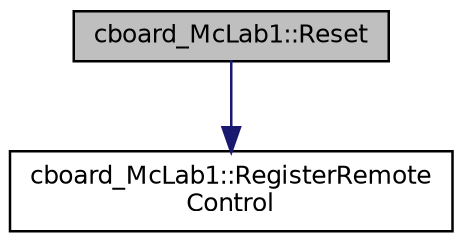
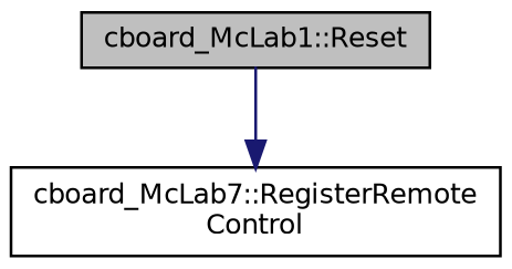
  digraph {
    rankdir=TB
    node [color=black fontname=Helvetica fontsize=10 shape=record style=filled]
    n1 [fillcolor=grey75 fontcolor=black height=0.2 label="cboard_McLab1::Reset" width=0.4]
-   n2 [fillcolor=white height=0.2 label="cboard_McLab1::RegisterRemote\lControl" width=0.4]
+   n2 [fillcolor=white height=0.2 label="cboard_McLab7::RegisterRemote\lControl" width=0.4]
    n1 -> n2 [color=midnightblue fontname=Helvetica fontsize=10 labelfontname=Helvetica labelfontsize=10 style=solid]
  }
